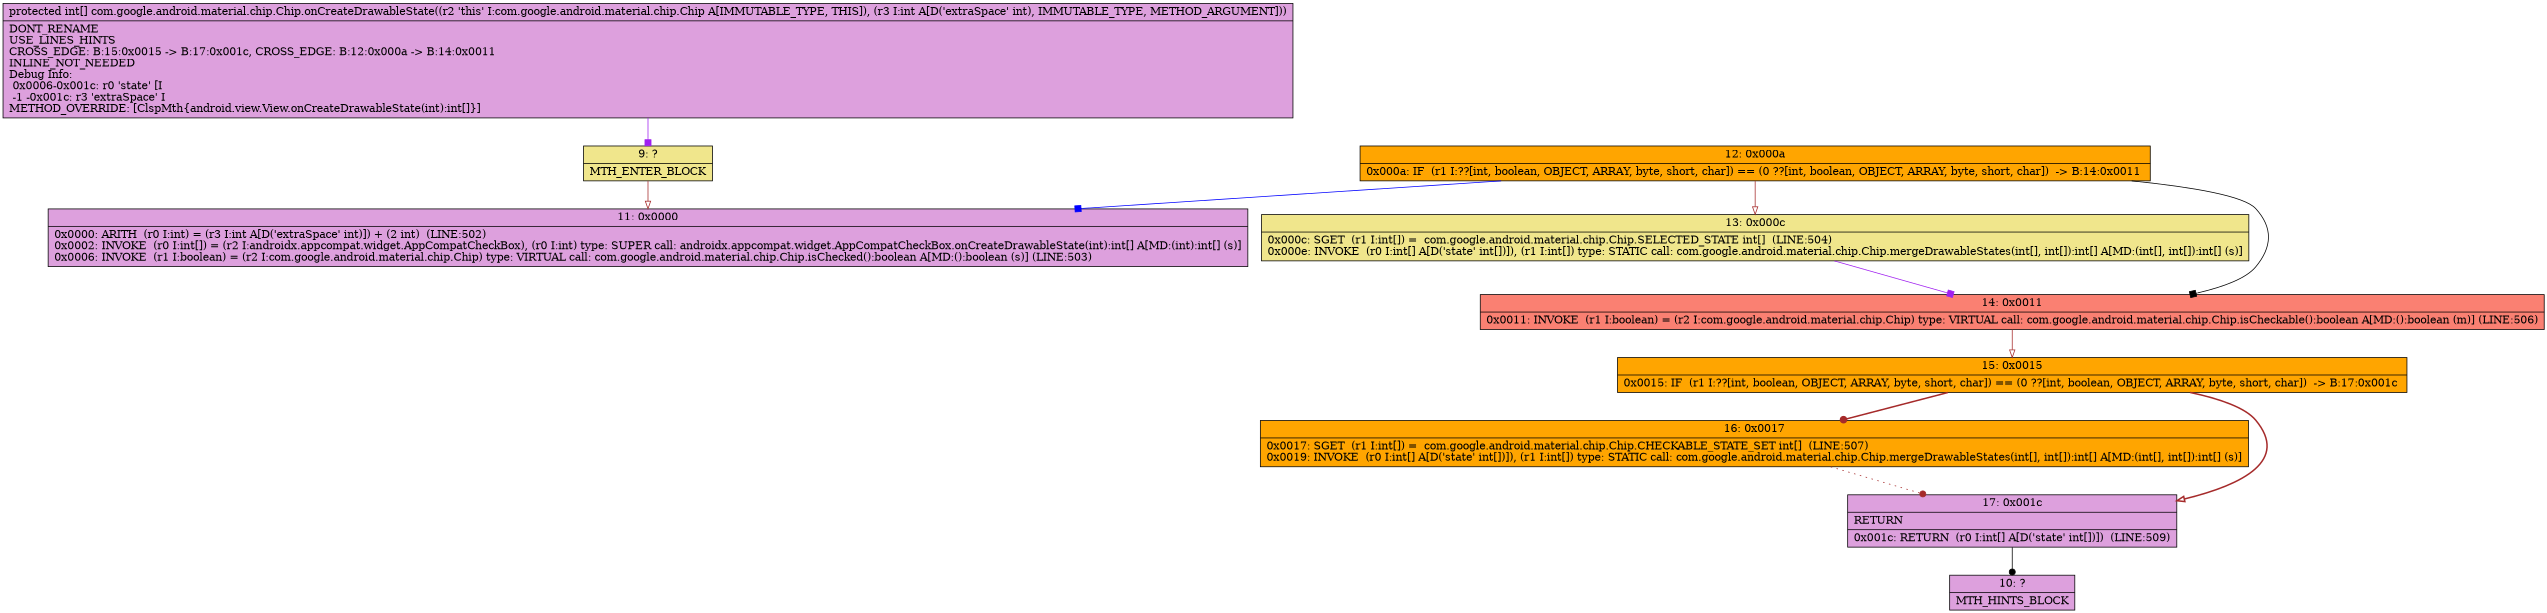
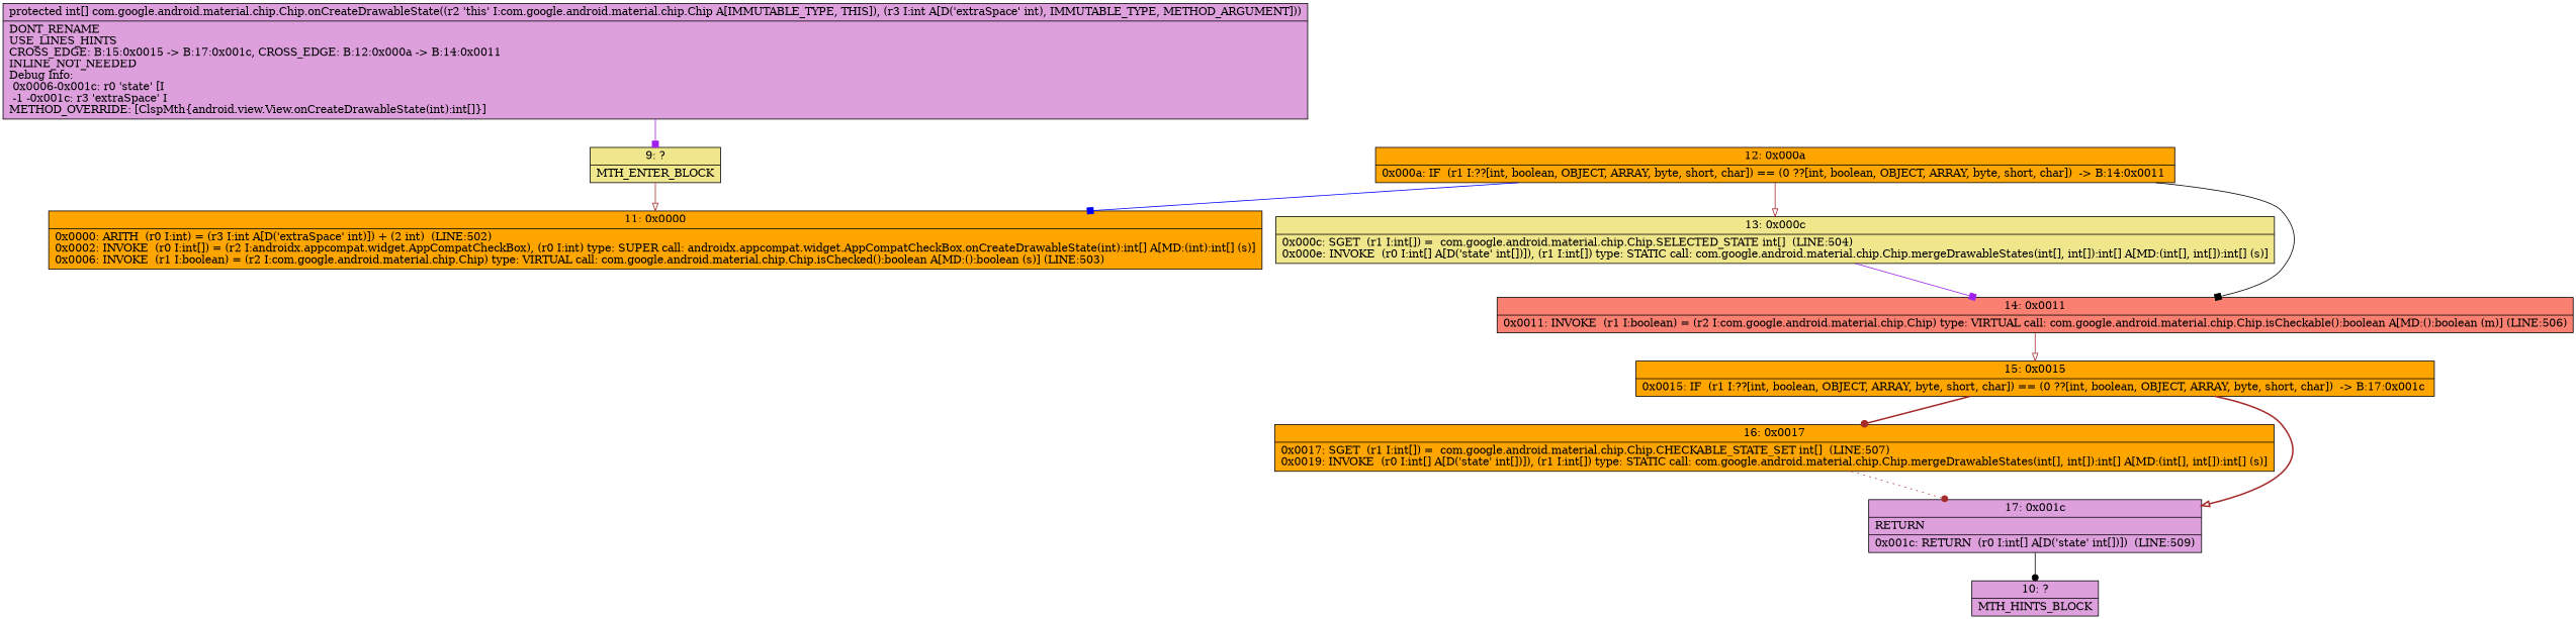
  digraph {
    node [fillcolor=plum shape=record style=filled]
    edge [arrowhead=onormal color=brown style=solid]
    n1 [fillcolor=khaki label="{9\:\ ?|MTH_ENTER_BLOCK\l}"]
-   n2 [label="{11\:\ 0x0000|0x0000: ARITH  (r0 I:int) = (r3 I:int A[D('extraSpace' int)]) + (2 int)  (LINE:502)\l0x0002: INVOKE  (r0 I:int[]) = (r2 I:androidx.appcompat.widget.AppCompatCheckBox), (r0 I:int) type: SUPER call: androidx.appcompat.widget.AppCompatCheckBox.onCreateDrawableState(int):int[] A[MD:(int):int[] (s)]\l0x0006: INVOKE  (r1 I:boolean) = (r2 I:com.google.android.material.chip.Chip) type: VIRTUAL call: com.google.android.material.chip.Chip.isChecked():boolean A[MD:():boolean (s)] (LINE:503)\l}"]
+   n2 [fillcolor=orange label="{11\:\ 0x0000|0x0000: ARITH  (r0 I:int) = (r3 I:int A[D('extraSpace' int)]) + (2 int)  (LINE:502)\l0x0002: INVOKE  (r0 I:int[]) = (r2 I:androidx.appcompat.widget.AppCompatCheckBox), (r0 I:int) type: SUPER call: androidx.appcompat.widget.AppCompatCheckBox.onCreateDrawableState(int):int[] A[MD:(int):int[] (s)]\l0x0006: INVOKE  (r1 I:boolean) = (r2 I:com.google.android.material.chip.Chip) type: VIRTUAL call: com.google.android.material.chip.Chip.isChecked():boolean A[MD:():boolean (s)] (LINE:503)\l}"]
    n3 [fillcolor=orange label="{12\:\ 0x000a|0x000a: IF  (r1 I:??[int, boolean, OBJECT, ARRAY, byte, short, char]) == (0 ??[int, boolean, OBJECT, ARRAY, byte, short, char])  \-\> B:14:0x0011 \l}"]
    n4 [fillcolor=khaki label="{13\:\ 0x000c|0x000c: SGET  (r1 I:int[]) =  com.google.android.material.chip.Chip.SELECTED_STATE int[]  (LINE:504)\l0x000e: INVOKE  (r0 I:int[] A[D('state' int[])]), (r1 I:int[]) type: STATIC call: com.google.android.material.chip.Chip.mergeDrawableStates(int[], int[]):int[] A[MD:(int[], int[]):int[] (s)]\l}"]
    n5 [fillcolor=salmon label="{14\:\ 0x0011|0x0011: INVOKE  (r1 I:boolean) = (r2 I:com.google.android.material.chip.Chip) type: VIRTUAL call: com.google.android.material.chip.Chip.isCheckable():boolean A[MD:():boolean (m)] (LINE:506)\l}"]
    n6 [fillcolor=orange label="{15\:\ 0x0015|0x0015: IF  (r1 I:??[int, boolean, OBJECT, ARRAY, byte, short, char]) == (0 ??[int, boolean, OBJECT, ARRAY, byte, short, char])  \-\> B:17:0x001c \l}"]
    n7 [fillcolor=orange label="{16\:\ 0x0017|0x0017: SGET  (r1 I:int[]) =  com.google.android.material.chip.Chip.CHECKABLE_STATE_SET int[]  (LINE:507)\l0x0019: INVOKE  (r0 I:int[] A[D('state' int[])]), (r1 I:int[]) type: STATIC call: com.google.android.material.chip.Chip.mergeDrawableStates(int[], int[]):int[] A[MD:(int[], int[]):int[] (s)]\l}"]
    n8 [label="{17\:\ 0x001c|RETURN\l|0x001c: RETURN  (r0 I:int[] A[D('state' int[])])  (LINE:509)\l}"]
    n9 [label="{10\:\ ?|MTH_HINTS_BLOCK\l}"]
    n10 [label="{protected int[] com.google.android.material.chip.Chip.onCreateDrawableState((r2 'this' I:com.google.android.material.chip.Chip A[IMMUTABLE_TYPE, THIS]), (r3 I:int A[D('extraSpace' int), IMMUTABLE_TYPE, METHOD_ARGUMENT]))  | DONT_RENAME\lUSE_LINES_HINTS\lCROSS_EDGE: B:15:0x0015 \-\> B:17:0x001c, CROSS_EDGE: B:12:0x000a \-\> B:14:0x0011\lINLINE_NOT_NEEDED\lDebug Info:\l  0x0006\-0x001c: r0 'state' [I\l  \-1 \-0x001c: r3 'extraSpace' I\lMETHOD_OVERRIDE: [ClspMth\{android.view.View.onCreateDrawableState(int):int[]\}]\l}"]
    n1 -> n2
    n3 -> n2 [arrowhead=box color=blue]
    n3 -> n4
    n3 -> n5 [arrowhead=box color=black]
    n4 -> n5 [arrowhead=box color=purple]
    n5 -> n6
    n6 -> n7 [arrowhead=dot style=bold]
    n6 -> n8 [style=bold]
    n7 -> n8 [arrowhead=dot style=dotted]
    n8 -> n9 [arrowhead=dot color=black]
    n10 -> n1 [arrowhead=box color=purple]
  }
